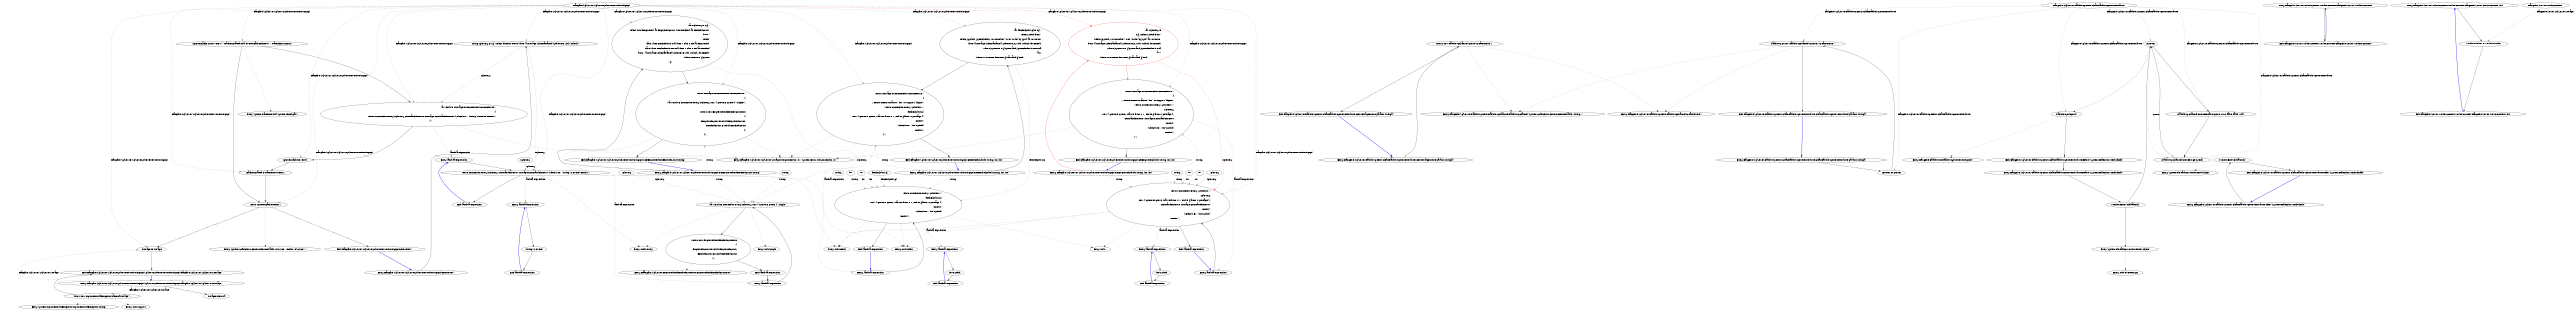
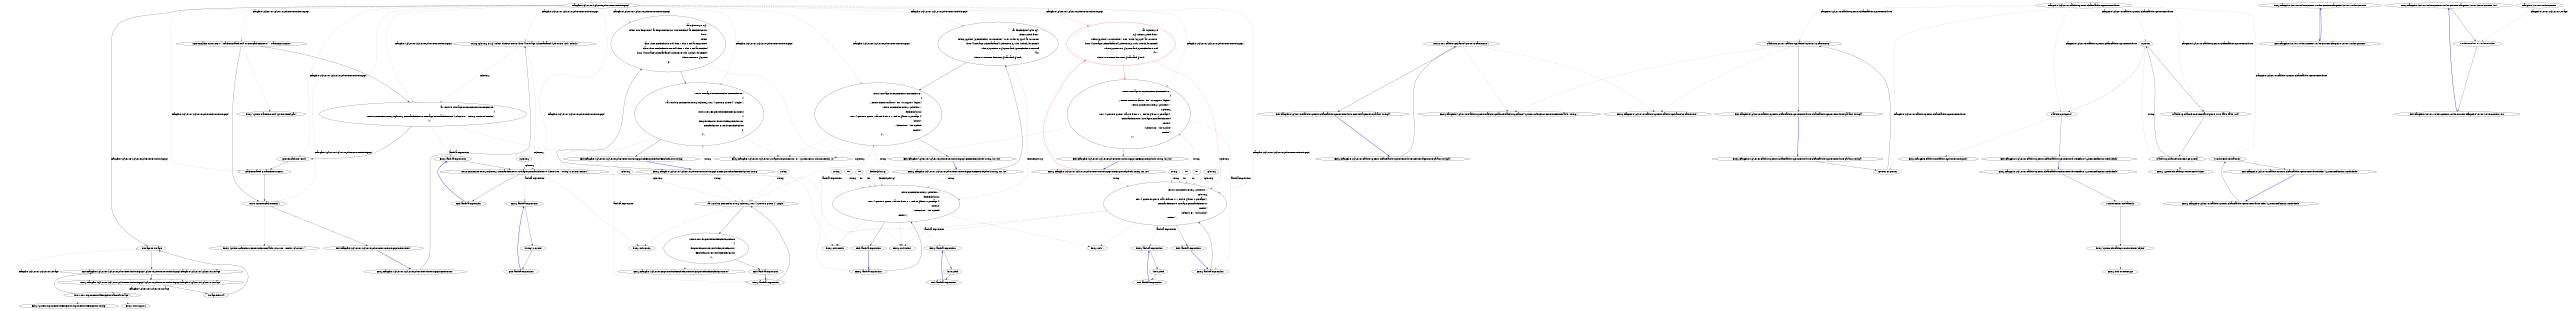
  digraph {
    fontname="DejaVu Serif"
    node [fontname="DejaVu Serif" cluster="lambda expression"]
    edge [fontname="DejaVu Serif" style=dashed]
    n1 [label="Hangfire.SqlServer.SqlServerJobQueueMonitoringApi" cluster=""]
    n2 [cluster="Hangfire.SqlServer.SqlServerJobQueueMonitoringApi.SqlServerJobQueueMonitoringApi(Hangfire.SqlServer.SqlServerStorage)" label="_storage = storage" span="45-45"]
    n3 [cluster="Hangfire.SqlServer.SqlServerJobQueueMonitoringApi.GetQueues()" label="string sqlQuery = $@''select distinct(Queue) from [{_storage.SchemaName}].JobQueue with (nolock)''" span="50-50"]
    n4 [cluster="Hangfire.SqlServer.SqlServerJobQueueMonitoringApi.GetQueues()" label="var result = _storage.UseConnection(connection =>\r\n                    {\r\n                        return connection.Query(sqlQuery, commandTimeout: _storage.CommandTimeout).Select(x => (string) x.Queue).ToList();\r\n                    })" span="56-59"]
    n5 [label="return connection.Query(sqlQuery, commandTimeout: _storage.CommandTimeout).Select(x => (string) x.Queue).ToList();" span="58-58"]
    n6 [cluster="Hangfire.SqlServer.SqlServerJobQueueMonitoringApi.GetQueues()" label="_queuesCache.Count == 0 || _cacheUpdated.Add(QueuesCacheTimeout) < DateTime.UtcNow" span="54-54"]
    n7 [cluster="Hangfire.SqlServer.SqlServerJobQueueMonitoringApi.GetQueues()" label="return _queuesCache.ToList();" span="65-65"]
    n8 [cluster="Hangfire.SqlServer.SqlServerJobQueueMonitoringApi.GetQueues()" label="_queuesCache = result" span="61-61"]
    n9 [cluster="Hangfire.SqlServer.SqlServerJobQueueMonitoringApi.GetQueues()" label="_cacheUpdated = DateTime.UtcNow" span="62-62"]
    n10 [cluster="Hangfire.SqlServer.SqlServerJobQueueMonitoringApi.GetEnqueuedJobIds(string, int, int)" color=red community=0 label="var sqlQuery =\r\n$@''select r.JobId from (\r\n  select jq.JobId, row_number() over (order by jq.Id) as row_num \r\n  from [{_storage.SchemaName}].JobQueue jq with (nolock, forceseek)\r\n  where jq.Queue = @queue and jq.FetchedAt is null\r\n) as r\r\nwhere r.row_num between @start and @end''" span="71-77"]
    n11 [cluster="Hangfire.SqlServer.SqlServerJobQueueMonitoringApi.GetEnqueuedJobIds(string, int, int)" label="return _storage.UseConnection(connection =>\r\n            {\r\n                // TODO: Remove cast to `int` to support `bigint`.\r\n                return connection.Query<JobIdDto>(\r\n                    sqlQuery,\r\n                    new { queue = queue, start = from + 1, end = @from + perPage },\r\n                    commandTimeout: _storage.CommandTimeout)\r\n                    .ToList()\r\n                    .Select(x => (int)x.JobId)\r\n                    .ToList();\r\n            });" span="79-89"]
    n12 [label="return connection.Query<JobIdDto>(\r\n                    sqlQuery,\r\n                    new { queue = queue, start = from + 1, end = @from + perPage },\r\n                    commandTimeout: _storage.CommandTimeout)\r\n                    .ToList()\r\n                    .Select(x => (int)x.JobId)\r\n                    .ToList();" span="82-88"]
    n13 [cluster="Hangfire.SqlServer.SqlServerJobQueueMonitoringApi.GetFetchedJobIds(string, int, int)" label="var fetchedJobsSql = $@''\r\nselect r.JobId from (\r\n  select jq.JobId, jq.FetchedAt, row_number() over (order by jq.Id) as row_num \r\n  from [{_storage.SchemaName}].JobQueue jq with (nolock, forceseek)\r\n  where jq.Queue = @queue and jq.FetchedAt is not null\r\n) as r\r\nwhere r.row_num between @start and @end''" span="94-100"]
    n14 [cluster="Hangfire.SqlServer.SqlServerJobQueueMonitoringApi.GetFetchedJobIds(string, int, int)" label="return _storage.UseConnection(connection =>\r\n            {\r\n                // TODO: Remove cast to `int` to support `bigint`.\r\n                return connection.Query<JobIdDto>(\r\n                        fetchedJobsSql,\r\n                        new { queue = queue, start = from + 1, end = @from + perPage })\r\n                    .ToList()\r\n                    .Select(x => (int)x.JobId)\r\n                    .ToList();\r\n            });" span="102-111"]
    n15 [cluster="Hangfire.SqlServer.SqlServerJobQueueMonitoringApi.GetEnqueuedAndFetchedCount(string)" label="var sqlQuery = $@''\r\nselect sum(Enqueued) as EnqueuedCount, sum(Fetched) as FetchedCount \r\nfrom (\r\n    select \r\n        case when FetchedAt is null then 1 else 0 end as Enqueued,\r\n        case when FetchedAt is not null then 1 else 0 end as Fetched\r\n    from [{_storage.SchemaName}].JobQueue with (nolock, forceseek)\r\n    where Queue = @queue\r\n) q''" span="116-124"]
    n16 [cluster="Hangfire.SqlServer.SqlServerJobQueueMonitoringApi.GetEnqueuedAndFetchedCount(string)" label="return _storage.UseConnection(connection =>\r\n            {\r\n                var result = connection.Query(sqlQuery, new { queue = queue }).Single();\r\n\r\n                return new EnqueuedAndFetchedCountDto\r\n                {\r\n                    EnqueuedCount = result.EnqueuedCount,\r\n                    FetchedCount = result.FetchedCount\r\n                };\r\n            });" span="126-135"]
    n17 [cluster="Hangfire.SqlServer.SqlServerJobQueueMonitoringApi.SqlServerJobQueueMonitoringApi(Hangfire.SqlServer.SqlServerStorage)" label="Exit Hangfire.SqlServer.SqlServerJobQueueMonitoringApi.SqlServerJobQueueMonitoringApi(Hangfire.SqlServer.SqlServerStorage)" span="42-42"]
    n18 [cluster="Hangfire.SqlServer.SqlServerStorage.UseConnection<T>(System.Func<DbConnection, T>)" label="Entry Hangfire.SqlServer.SqlServerStorage.UseConnection<T>(System.Func<DbConnection, T>)" span="179-179"]
    n19 [label="Entry lambda expression" span="56-59"]
    n20 [label="Exit lambda expression" span="56-59"]
    n21 [cluster="Unk.Query" label="Entry Unk.Query"]
    n22 [cluster="Unk.Select" label="Entry Unk.Select"]
    n23 [cluster="Unk.ToList" label="Entry Unk.ToList"]
    n24 [label="Entry lambda expression" span="58-58"]
    n25 [cluster="System.DateTime.Add(System.TimeSpan)" label="Entry System.DateTime.Add(System.TimeSpan)" span="0-0"]
    n26 [cluster="Hangfire.SqlServer.SqlServerJobQueueMonitoringApi.GetQueues()" label="Exit Hangfire.SqlServer.SqlServerJobQueueMonitoringApi.GetQueues()" span="48-48"]
    n27 [cluster="System.Collections.Generic.IEnumerable<TSource>.ToList<TSource>()" label="Entry System.Collections.Generic.IEnumerable<TSource>.ToList<TSource>()" span="0-0"]
    n28 [cluster="Hangfire.SqlServer.SqlServerJobQueueMonitoringApi.GetEnqueuedJobIds(string, int, int)" label="Exit Hangfire.SqlServer.SqlServerJobQueueMonitoringApi.GetEnqueuedJobIds(string, int, int)" span="69-69"]
    n29 [label="Entry lambda expression" span="79-89"]
    n30 [label="Exit lambda expression" span="79-89"]
    n31 [cluster="Unk.>" label="Entry Unk.>"]
    n32 [label="Entry lambda expression" span="87-87"]
    n33 [label="return connection.Query<JobIdDto>(\r\n                        fetchedJobsSql,\r\n                        new { queue = queue, start = from + 1, end = @from + perPage })\r\n                    .ToList()\r\n                    .Select(x => (int)x.JobId)\r\n                    .ToList();" span="105-110"]
    n34 [cluster="Hangfire.SqlServer.SqlServerJobQueueMonitoringApi.GetFetchedJobIds(string, int, int)" label="Exit Hangfire.SqlServer.SqlServerJobQueueMonitoringApi.GetFetchedJobIds(string, int, int)" span="92-92"]
    n35 [label="Entry lambda expression" span="102-111"]
    n36 [label="var result = connection.Query(sqlQuery, new { queue = queue }).Single()" span="128-128"]
    n37 [cluster="Hangfire.SqlServer.SqlServerJobQueueMonitoringApi.GetEnqueuedAndFetchedCount(string)" label="Exit Hangfire.SqlServer.SqlServerJobQueueMonitoringApi.GetEnqueuedAndFetchedCount(string)" span="114-114"]
    n38 [label="Entry lambda expression" span="126-135"]
    n39 [label=sqlQuery cluster=""]
    n40 [label=string cluster=""]
    n41 [label=int cluster=""]
    n42 [label=int cluster=""]
    n43 [label=sqlQuery cluster=""]
    n44 [label=string cluster=""]
    n45 [label="Exit lambda expression" span="102-111"]
    n46 [label="Entry lambda expression" span="109-109"]
    n47 [label=int cluster=""]
    n48 [label=int cluster=""]
    n49 [label=fetchedJobsSql cluster=""]
    n50 [label=string cluster=""]
    n51 [label="return new EnqueuedAndFetchedCountDto\r\n                {\r\n                    EnqueuedCount = result.EnqueuedCount,\r\n                    FetchedCount = result.FetchedCount\r\n                };" span="130-134"]
-   n52 [cluster="Unk.Single" label="Entry Unk.Single"]
    n53 [label=sqlQuery cluster=""]
    n54 [cluster="Hangfire.SqlServer.SqlServerJobQueueMonitoringApi.SqlServerJobQueueMonitoringApi(Hangfire.SqlServer.SqlServerStorage)" label="Entry Hangfire.SqlServer.SqlServerJobQueueMonitoringApi.SqlServerJobQueueMonitoringApi(Hangfire.SqlServer.SqlServerStorage)" span="42-42"]
    n55 [cluster="Hangfire.SqlServer.SqlServerJobQueueMonitoringApi.SqlServerJobQueueMonitoringApi(Hangfire.SqlServer.SqlServerStorage)" label="storage == null" span="44-44"]
    n56 [cluster="Hangfire.SqlServer.SqlServerJobQueueMonitoringApi.SqlServerJobQueueMonitoringApi(Hangfire.SqlServer.SqlServerStorage)" label="throw new ArgumentNullException(nameof(storage));" span="44-44"]
    n57 [cluster="System.ArgumentNullException.ArgumentNullException(string)" label="Entry System.ArgumentNullException.ArgumentNullException(string)" span="0-0"]
    n58 [cluster="Unk.nameof" label="Entry Unk.support"]
    n59 [cluster="Hangfire.SqlServer.SqlServerJobQueueMonitoringApi.GetQueues()" label="Entry Hangfire.SqlServer.SqlServerJobQueueMonitoringApi.GetQueues()" span="48-48"]
    n60 [label="(string) x.Queue" span="58-58"]
    n61 [label="Exit lambda expression" span="58-58"]
    n62 [cluster="Hangfire.SqlServer.SqlServerJobQueueMonitoringApi.GetEnqueuedJobIds(string, int, int)" label="Entry Hangfire.SqlServer.SqlServerJobQueueMonitoringApi.GetEnqueuedJobIds(string, int, int)" span="69-69"]
    n63 [label="(int)x.JobId" span="87-87"]
    n64 [label="Exit lambda expression" span="87-87"]
    n65 [cluster="Hangfire.SqlServer.SqlServerJobQueueMonitoringApi.GetFetchedJobIds(string, int, int)" label="Entry Hangfire.SqlServer.SqlServerJobQueueMonitoringApi.GetFetchedJobIds(string, int, int)" span="92-92"]
    n66 [label="(int)x.JobId" span="109-109"]
    n67 [label="Exit lambda expression" span="109-109"]
    n68 [cluster="Hangfire.SqlServer.SqlServerJobQueueMonitoringApi.GetEnqueuedAndFetchedCount(string)" label="Entry Hangfire.SqlServer.SqlServerJobQueueMonitoringApi.GetEnqueuedAndFetchedCount(string)" span="114-114"]
    n69 [label="Exit lambda expression" span="126-135"]
    n70 [cluster="Hangfire.SqlServer.EnqueuedAndFetchedCountDto.EnqueuedAndFetchedCountDto()" label="Entry Hangfire.SqlServer.EnqueuedAndFetchedCountDto.EnqueuedAndFetchedCountDto()" span="18-18"]
    n71 [cluster="HangFire.SqlServer.RabbitMq.Tests.RabbitMqChannel.RabbitMqChannel(System.Collections.Generic.IEnumerable<string>)" file="BackgroundJobServerFacts.cs" label="Entry HangFire.SqlServer.RabbitMq.Tests.RabbitMqChannel.RabbitMqChannel(System.Collections.Generic.IEnumerable<string>)" span="10-10"]
    n72 [cluster="HangFire.SqlServer.RabbitMq.Tests.RabbitMqChannel.CreateQueue()" file="BackgroundJobServerFacts.cs" label="Entry HangFire.SqlServer.RabbitMq.Tests.RabbitMqChannel.CreateQueue()" span="18-18"]
    n73 [cluster="HangFire.SqlServer.RabbitMq.Tests.CleanRabbitMqQueueAttribute.Before(System.Reflection.MethodInfo)" file="BackgroundJobServerFacts.cs" label="Entry HangFire.SqlServer.RabbitMq.Tests.CleanRabbitMqQueueAttribute.Before(System.Reflection.MethodInfo)" span="20-20"]
    n74 [cluster="HangFire.SqlServer.RabbitMq.Tests.CleanRabbitMqQueueAttribute.Before(System.Reflection.MethodInfo)" file="BackgroundJobServerFacts.cs" label="Monitor.Enter(GlobalLock)" span="22-22"]
    n75 [cluster="HangFire.SqlServer.RabbitMq.Tests.CleanRabbitMqQueueAttribute.Before(System.Reflection.MethodInfo)" file="BackgroundJobServerFacts.cs" label=_queues span="23-23"]
    n76 [cluster="System.Threading.Monitor.Enter(object)" file="BackgroundJobServerFacts.cs" label="Entry System.Threading.Monitor.Enter(object)" span="0-0"]
    n77 [cluster="HangFire.SqlServer.RabbitMq.Tests.CleanRabbitMqQueueAttribute.Before(System.Reflection.MethodInfo)" file="BackgroundJobServerFacts.cs" label="_rabbitMq.Channel.QueueDeclare(queue, true, false, false, null)" span="25-25"]
    n78 [cluster="HangFire.SqlServer.RabbitMq.Tests.CleanRabbitMqQueueAttribute.Before(System.Reflection.MethodInfo)" file="BackgroundJobServerFacts.cs" label="_rabbitMq.Dispose()" span="28-28"]
    n79 [cluster="HangFire.SqlServer.RabbitMq.Tests.CleanRabbitMqQueueAttribute.Before(System.Reflection.MethodInfo)" file="BackgroundJobServerFacts.cs" label="_rabbitMq.Channel.QueuePurge(queue)" span="26-26"]
    n80 [cluster="Unk.QueuePurge" file="BackgroundJobServerFacts.cs" label="Entry Unk.QueuePurge"]
    n81 [cluster="HangFire.SqlServer.RabbitMq.Tests.CleanRabbitMqQueueAttribute.Before(System.Reflection.MethodInfo)" file="BackgroundJobServerFacts.cs" label="Exit HangFire.SqlServer.RabbitMq.Tests.CleanRabbitMqQueueAttribute.Before(System.Reflection.MethodInfo)" span="20-20"]
    n82 [cluster="HangFire.RabbitMQ.RabbitMqJobQueue.Dispose()" file="BackgroundJobServerFacts.cs" label="Entry HangFire.RabbitMQ.RabbitMqJobQueue.Dispose()" span="82-82"]
    n83 [cluster="HangFire.SqlServer.RabbitMq.Tests.CleanRabbitMqQueueAttribute.After(System.Reflection.MethodInfo)" file="BackgroundJobServerFacts.cs" label="Entry HangFire.SqlServer.RabbitMq.Tests.CleanRabbitMqQueueAttribute.After(System.Reflection.MethodInfo)" span="31-31"]
    n84 [cluster="HangFire.SqlServer.RabbitMq.Tests.CleanRabbitMqQueueAttribute.After(System.Reflection.MethodInfo)" file="BackgroundJobServerFacts.cs" label="Monitor.Exit(GlobalLock)" span="33-33"]
    n85 [cluster="HangFire.SqlServer.RabbitMq.Tests.CleanRabbitMqQueueAttribute.After(System.Reflection.MethodInfo)" file="BackgroundJobServerFacts.cs" label="Exit HangFire.SqlServer.RabbitMq.Tests.CleanRabbitMqQueueAttribute.After(System.Reflection.MethodInfo)" span="31-31"]
    n86 [cluster="System.Threading.Monitor.Exit(object)" file="BackgroundJobServerFacts.cs" label="Entry System.Threading.Monitor.Exit(object)" span="0-0"]
    n87 [cluster="HangFire.SqlServer.RabbitMq.Tests.CleanRabbitMqQueueAttribute.GetMessageQueue(params string[])" file="BackgroundJobServerFacts.cs" label="Entry HangFire.SqlServer.RabbitMq.Tests.CleanRabbitMqQueueAttribute.GetMessageQueue(params string[])" span="36-36"]
    n88 [cluster="HangFire.SqlServer.RabbitMq.Tests.CleanRabbitMqQueueAttribute.GetMessageQueue(params string[])" file="BackgroundJobServerFacts.cs" label="return new RabbitMqChannel(queue).CreateQueue();" span="38-38"]
    n89 [cluster="HangFire.SqlServer.RabbitMq.Tests.CleanRabbitMqQueueAttribute.GetMessageQueue(params string[])" file="BackgroundJobServerFacts.cs" label="Exit HangFire.SqlServer.RabbitMq.Tests.CleanRabbitMqQueueAttribute.GetMessageQueue(params string[])" span="36-36"]
    n90 [cluster="HangFire.SqlServer.RabbitMq.Tests.CleanRabbitMqQueueAttribute.CleanRabbitMqQueueAttribute(params string[])" file="BackgroundJobServerFacts.cs" label="Entry HangFire.SqlServer.RabbitMq.Tests.CleanRabbitMqQueueAttribute.CleanRabbitMqQueueAttribute(params string[])" span="14-14"]
    n91 [cluster="HangFire.SqlServer.RabbitMq.Tests.CleanRabbitMqQueueAttribute.CleanRabbitMqQueueAttribute(params string[])" file="BackgroundJobServerFacts.cs" label="_queues = queues" span="16-16"]
    n92 [cluster="HangFire.SqlServer.RabbitMq.Tests.CleanRabbitMqQueueAttribute.CleanRabbitMqQueueAttribute(params string[])" file="BackgroundJobServerFacts.cs" label="_rabbitMq = new RabbitMqChannel(_queues).CreateQueue()" span="17-17"]
    n93 [cluster="HangFire.SqlServer.RabbitMq.Tests.CleanRabbitMqQueueAttribute.CleanRabbitMqQueueAttribute(params string[])" file="BackgroundJobServerFacts.cs" label="Exit HangFire.SqlServer.RabbitMq.Tests.CleanRabbitMqQueueAttribute.CleanRabbitMqQueueAttribute(params string[])" span="14-14"]
    n94 [file="BackgroundJobServerFacts.cs" label="HangFire.SqlServer.RabbitMq.Tests.CleanRabbitMqQueueAttribute" cluster=""]
    n95 [cluster="HangFire.Server.WorkerContext.WorkerContext(HangFire.Server.WorkerContext)" file="CronFacts.cs" label="Entry HangFire.Server.WorkerContext.WorkerContext(HangFire.Server.WorkerContext)" span="8-8"]
    n96 [cluster="HangFire.Server.WorkerContext.WorkerContext(HangFire.Server.WorkerContext)" file="CronFacts.cs" label="Exit HangFire.Server.WorkerContext.WorkerContext(HangFire.Server.WorkerContext)" span="8-8"]
    n97 [cluster="HangFire.Server.WorkerContext.WorkerContext(HangFire.Server.ServerContext, int)" file="CronFacts.cs" label="Entry HangFire.Server.WorkerContext.WorkerContext(HangFire.Server.ServerContext, int)" span="13-13"]
    n98 [cluster="HangFire.Server.WorkerContext.WorkerContext(HangFire.Server.ServerContext, int)" file="CronFacts.cs" label="WorkerNumber = workerNumber" span="16-16"]
    n99 [cluster="HangFire.Server.WorkerContext.WorkerContext(HangFire.Server.ServerContext, int)" file="CronFacts.cs" label="Exit HangFire.Server.WorkerContext.WorkerContext(HangFire.Server.ServerContext, int)" span="13-13"]
    n100 [file="CronFacts.cs" label="HangFire.Server.WorkerContext" cluster=""]
-   n1 -> n2 [color=darkseagreen4 label="Hangfire.SqlServer.SqlServerJobQueueMonitoringApi"]
+   n1 -> n2 [color=darkseagreen4 label="Hangfire.SqlServer.SqlServerJobQueueMonitoringApi" style=bold]
    n1 -> n3 [color=darkseagreen4 label="Hangfire.SqlServer.SqlServerJobQueueMonitoringApi"]
    n1 -> n4 [color=darkseagreen4 label="Hangfire.SqlServer.SqlServerJobQueueMonitoringApi"]
    n1 -> n5 [color=darkseagreen4 label="Hangfire.SqlServer.SqlServerJobQueueMonitoringApi"]
    n1 -> n6 [color=darkseagreen4 label="Hangfire.SqlServer.SqlServerJobQueueMonitoringApi"]
    n1 -> n7 [color=darkseagreen4 label="Hangfire.SqlServer.SqlServerJobQueueMonitoringApi"]
    n1 -> n8 [color=darkseagreen4 label="Hangfire.SqlServer.SqlServerJobQueueMonitoringApi"]
    n1 -> n9 [color=darkseagreen4 label="Hangfire.SqlServer.SqlServerJobQueueMonitoringApi"]
    n1 -> n10 [color=red label="Hangfire.SqlServer.SqlServerJobQueueMonitoringApi"]
    n1 -> n11 [color=darkseagreen4 label="Hangfire.SqlServer.SqlServerJobQueueMonitoringApi"]
    n1 -> n12 [color=darkseagreen4 label="Hangfire.SqlServer.SqlServerJobQueueMonitoringApi"]
    n1 -> n13 [color=darkseagreen4 label="Hangfire.SqlServer.SqlServerJobQueueMonitoringApi"]
    n1 -> n14 [color=darkseagreen4 label="Hangfire.SqlServer.SqlServerJobQueueMonitoringApi"]
    n1 -> n15 [color=darkseagreen4 label="Hangfire.SqlServer.SqlServerJobQueueMonitoringApi"]
    n1 -> n16 [color=darkseagreen4 label="Hangfire.SqlServer.SqlServerJobQueueMonitoringApi"]
    n2 -> n17 [style=solid]
    n3 -> n4 [color=darkseagreen4 label=sqlQuery]
    n3 -> n5 [color=darkseagreen4 label=sqlQuery]
    n4 -> n8 [style=solid]
    n4 -> n18 [style=dotted]
    n4 -> n19 [color=darkseagreen4 label="lambda expression"]
    n5 -> n20 [style=solid]
    n5 -> n21 [style=dotted]
    n5 -> n22 [style=dotted]
    n5 -> n23 [style=dotted]
    n5 -> n24 [color=darkseagreen4 label="lambda expression"]
    n6 -> n4 [style=solid]
    n6 -> n7 [style=solid]
    n6 -> n25 [style=dotted]
    n7 -> n26 [style=solid]
    n7 -> n27 [style=dotted]
    n8 -> n9 [style=solid]
    n9 -> n7 [style=solid]
    n10 -> n11 [color=red style=solid]
    n10 -> n12 [color=red label=sqlQuery]
    n11 -> n18 [style=dotted]
    n11 -> n28 [style=solid]
    n11 -> n29 [color=darkseagreen4 label="lambda expression"]
    n12 -> n22 [style=dotted]
    n12 -> n23 [style=dotted]
    n12 -> n30 [style=solid]
    n12 -> n31 [style=dotted]
    n12 -> n32 [color=darkseagreen4 label="lambda expression"]
    n13 -> n14 [style=solid]
    n13 -> n33 [color=darkseagreen4 label=fetchedJobsSql]
    n14 -> n18 [style=dotted]
    n14 -> n34 [style=solid]
    n14 -> n35 [color=darkseagreen4 label="lambda expression"]
    n15 -> n16 [style=solid]
    n15 -> n36 [color=darkseagreen4 label=sqlQuery]
    n16 -> n18 [style=dotted]
    n16 -> n37 [style=solid]
    n16 -> n38 [color=darkseagreen4 label="lambda expression"]
    n17 -> n54 [color=blue style=bold]
    n19 -> n5 [style=solid]
    n20 -> n19 [color=blue style=bold]
    n24 -> n60 [style=solid]
    n26 -> n59 [color=blue style=bold]
    n28 -> n62 [color=blue style=bold]
    n29 -> n12 [style=solid]
    n30 -> n29 [color=blue style=bold]
    n32 -> n63 [style=solid]
    n33 -> n22 [style=dotted]
    n33 -> n23 [style=dotted]
    n33 -> n31 [style=dotted]
    n33 -> n45 [style=solid]
    n33 -> n46 [color=darkseagreen4 label="lambda expression"]
    n34 -> n65 [color=blue style=bold]
    n35 -> n33 [style=solid]
    n36 -> n21 [style=dotted]
    n36 -> n51 [style=solid]
-   n36 -> n52 [style=dotted]
    n37 -> n68 [color=blue style=bold]
    n38 -> n36 [style=solid]
    n39 -> n5 [color=darkseagreen4 label=sqlQuery]
    n40 -> n12 [color=darkseagreen4 label=string]
    n41 -> n12 [color=darkseagreen4 label=int]
    n42 -> n12 [color=darkseagreen4 label=int]
    n43 -> n12 [color=darkseagreen4 label=sqlQuery]
    n44 -> n33 [color=darkseagreen4 label=string]
    n45 -> n35 [color=blue style=bold]
    n46 -> n66 [style=solid]
    n47 -> n33 [color=darkseagreen4 label=int]
    n48 -> n33 [color=darkseagreen4 label=int]
    n49 -> n33 [color=darkseagreen4 label=fetchedJobsSql]
    n50 -> n36 [color=darkseagreen4 label=string]
    n51 -> n69 [style=solid]
    n51 -> n70 [style=dotted]
    n53 -> n36 [color=darkseagreen4 label=sqlQuery]
    n54 -> n2 [color=darkseagreen4 label="Hangfire.SqlServer.SqlServerStorage"]
    n54 -> n55 [style=solid]
    n54 -> n56 [color=darkseagreen4 label="Hangfire.SqlServer.SqlServerStorage"]
-   n7 -> n2 [style=solid]
+   n55 -> n2 [style=solid]
    n56 -> n17 [style=solid]
    n56 -> n57 [style=dotted]
    n56 -> n58 [style=dotted]
    n59 -> n3 [style=solid]
    n60 -> n61 [style=solid]
    n61 -> n24 [color=blue style=bold]
    n62 -> n10 [color=red style=solid]
    n62 -> n11 [color=darkseagreen4 label=string]
    n62 -> n12 [color=darkseagreen4 label=string]
    n63 -> n64 [style=solid]
    n64 -> n32 [color=blue style=bold]
    n65 -> n13 [style=solid]
    n65 -> n14 [color=darkseagreen4 label=string]
    n65 -> n33 [color=darkseagreen4 label=string]
    n66 -> n67 [style=solid]
    n67 -> n46 [color=blue style=bold]
    n68 -> n15 [style=solid]
    n68 -> n16 [color=darkseagreen4 label=string]
    n68 -> n36 [color=darkseagreen4 label=string]
    n69 -> n38 [color=blue style=bold]
    n73 -> n74 [style=solid]
-   n74 -> n75 [style=solid]
    n74 -> n76 [style=solid]
    n75 -> n77 [style=solid]
    n75 -> n78
-   n75 -> n79 [color=darkseagreen4 label=queue]
+   n75 -> n79 [color=darkseagreen4 label=string]
    n76 -> n80 [style=dotted]
    n77 -> n79 [style=solid]
    n78 -> n81 [style=solid]
    n78 -> n82 [style=dotted]
    n79 -> n75 [style=solid]
    n81 -> n73 [color=blue style=bold]
    n83 -> n84 [style=solid]
    n84 -> n85 [style=solid]
-   n84 -> n86 [style=dotted]
+   n79 -> n86 [style=dotted]
    n85 -> n83 [color=blue style=bold]
    n87 -> n88 [style=solid]
    n88 -> n71 [style=dotted]
    n88 -> n72 [style=dotted]
    n88 -> n89 [style=solid]
    n89 -> n87 [color=blue style=bold]
    n90 -> n91 [style=solid]
    n91 -> n92 [style=solid]
    n92 -> n71 [style=dotted]
    n92 -> n72 [style=dotted]
    n92 -> n93 [style=solid]
    n93 -> n90 [color=blue style=bold]
    n94 -> n75 [color=darkseagreen4 label="HangFire.SqlServer.RabbitMq.Tests.CleanRabbitMqQueueAttribute"]
    n94 -> n77 [color=darkseagreen4 label="HangFire.SqlServer.RabbitMq.Tests.CleanRabbitMqQueueAttribute"]
    n94 -> n78 [color=darkseagreen4 label="HangFire.SqlServer.RabbitMq.Tests.CleanRabbitMqQueueAttribute"]
    n94 -> n79 [color=darkseagreen4 label="HangFire.SqlServer.RabbitMq.Tests.CleanRabbitMqQueueAttribute"]
    n94 -> n91 [color=darkseagreen4 label="HangFire.SqlServer.RabbitMq.Tests.CleanRabbitMqQueueAttribute"]
    n94 -> n92 [color=darkseagreen4 label="HangFire.SqlServer.RabbitMq.Tests.CleanRabbitMqQueueAttribute"]
    n95 -> n96 [style=solid]
    n96 -> n95 [color=blue style=bold]
    n97 -> n98 [style=solid]
    n98 -> n99 [style=solid]
    n99 -> n97 [color=blue style=bold]
    n100 -> n98 [color=darkseagreen4 label="HangFire.Server.SqlServerStorage"]
  }
